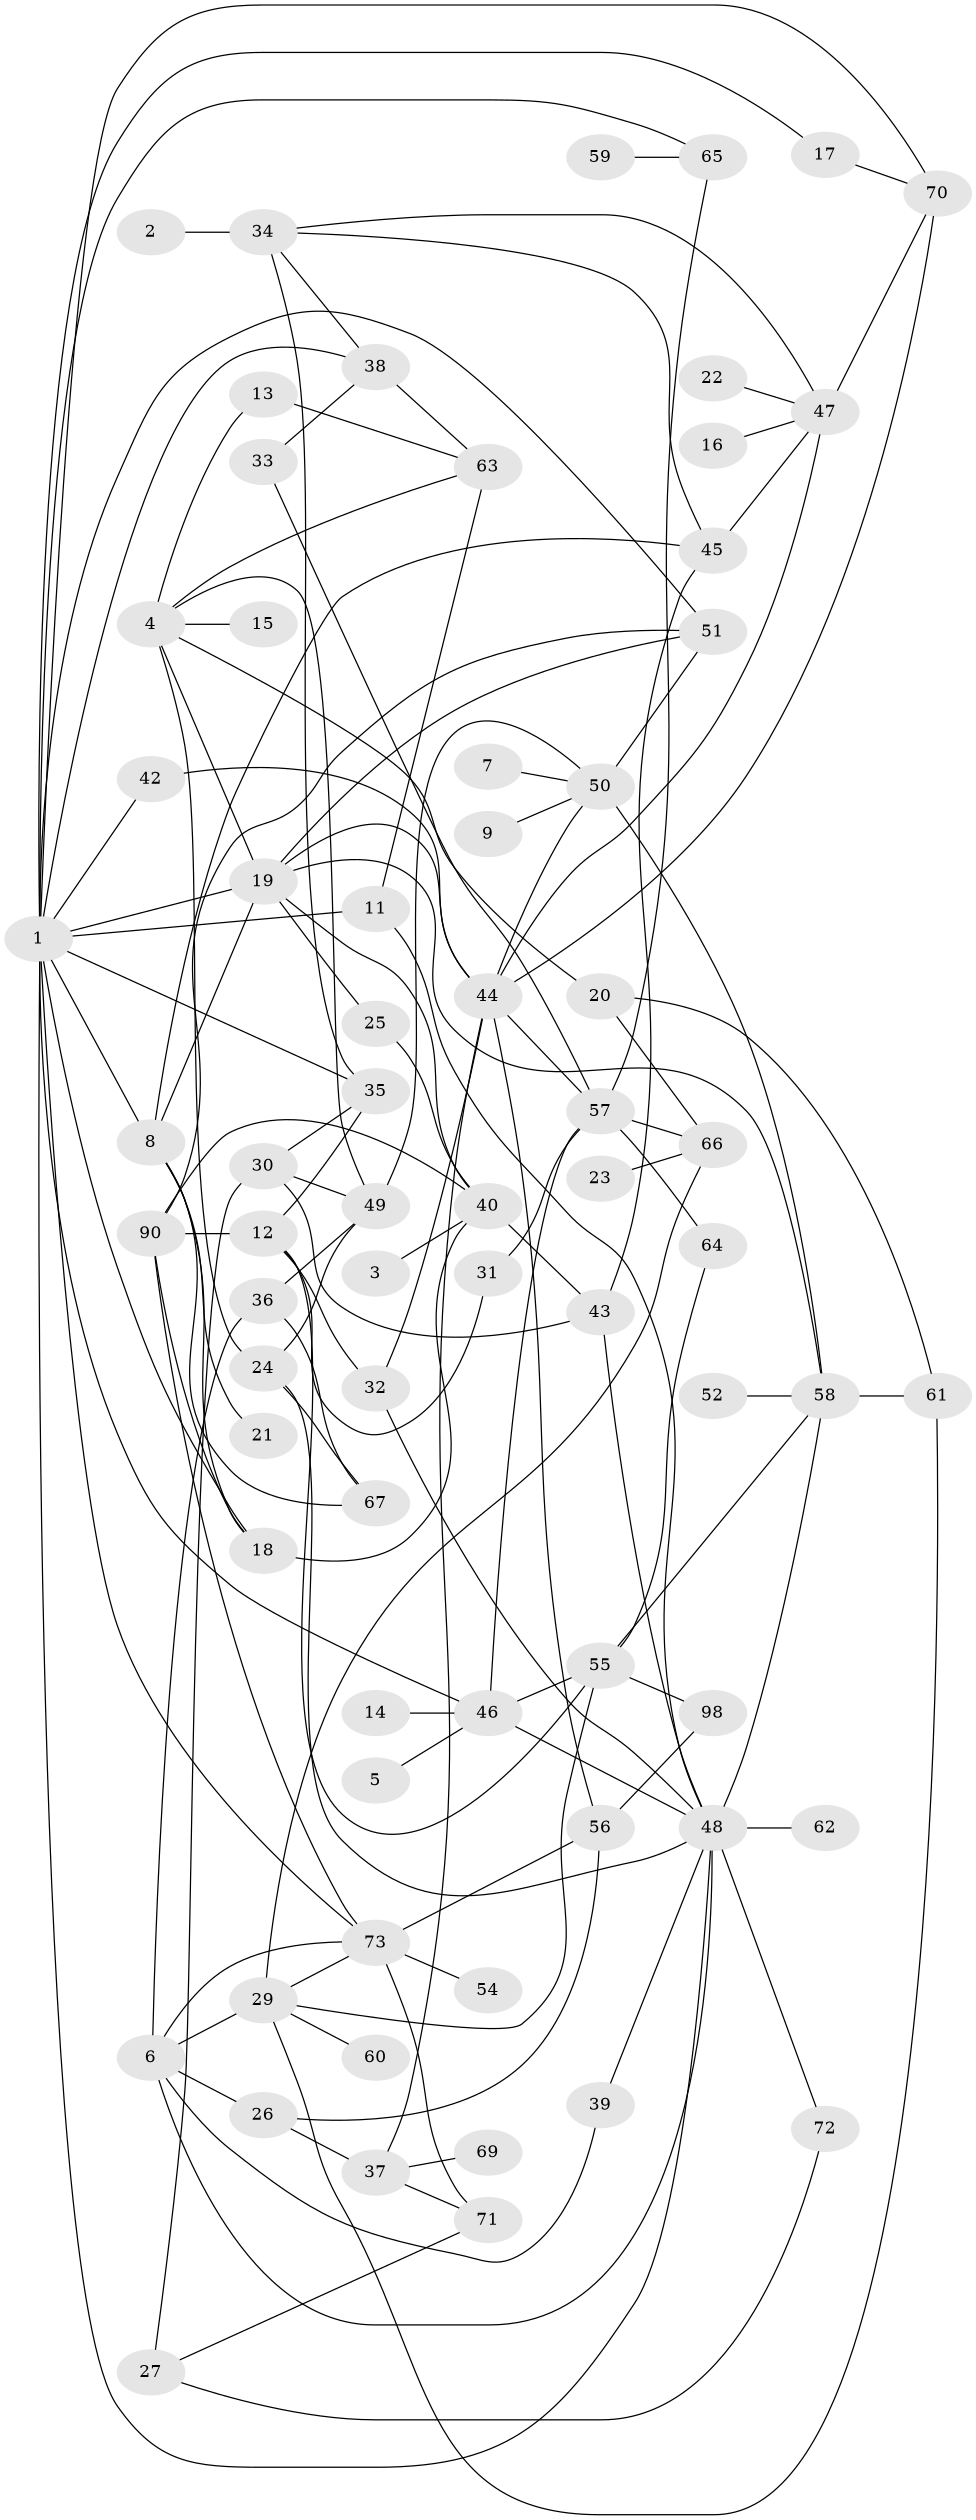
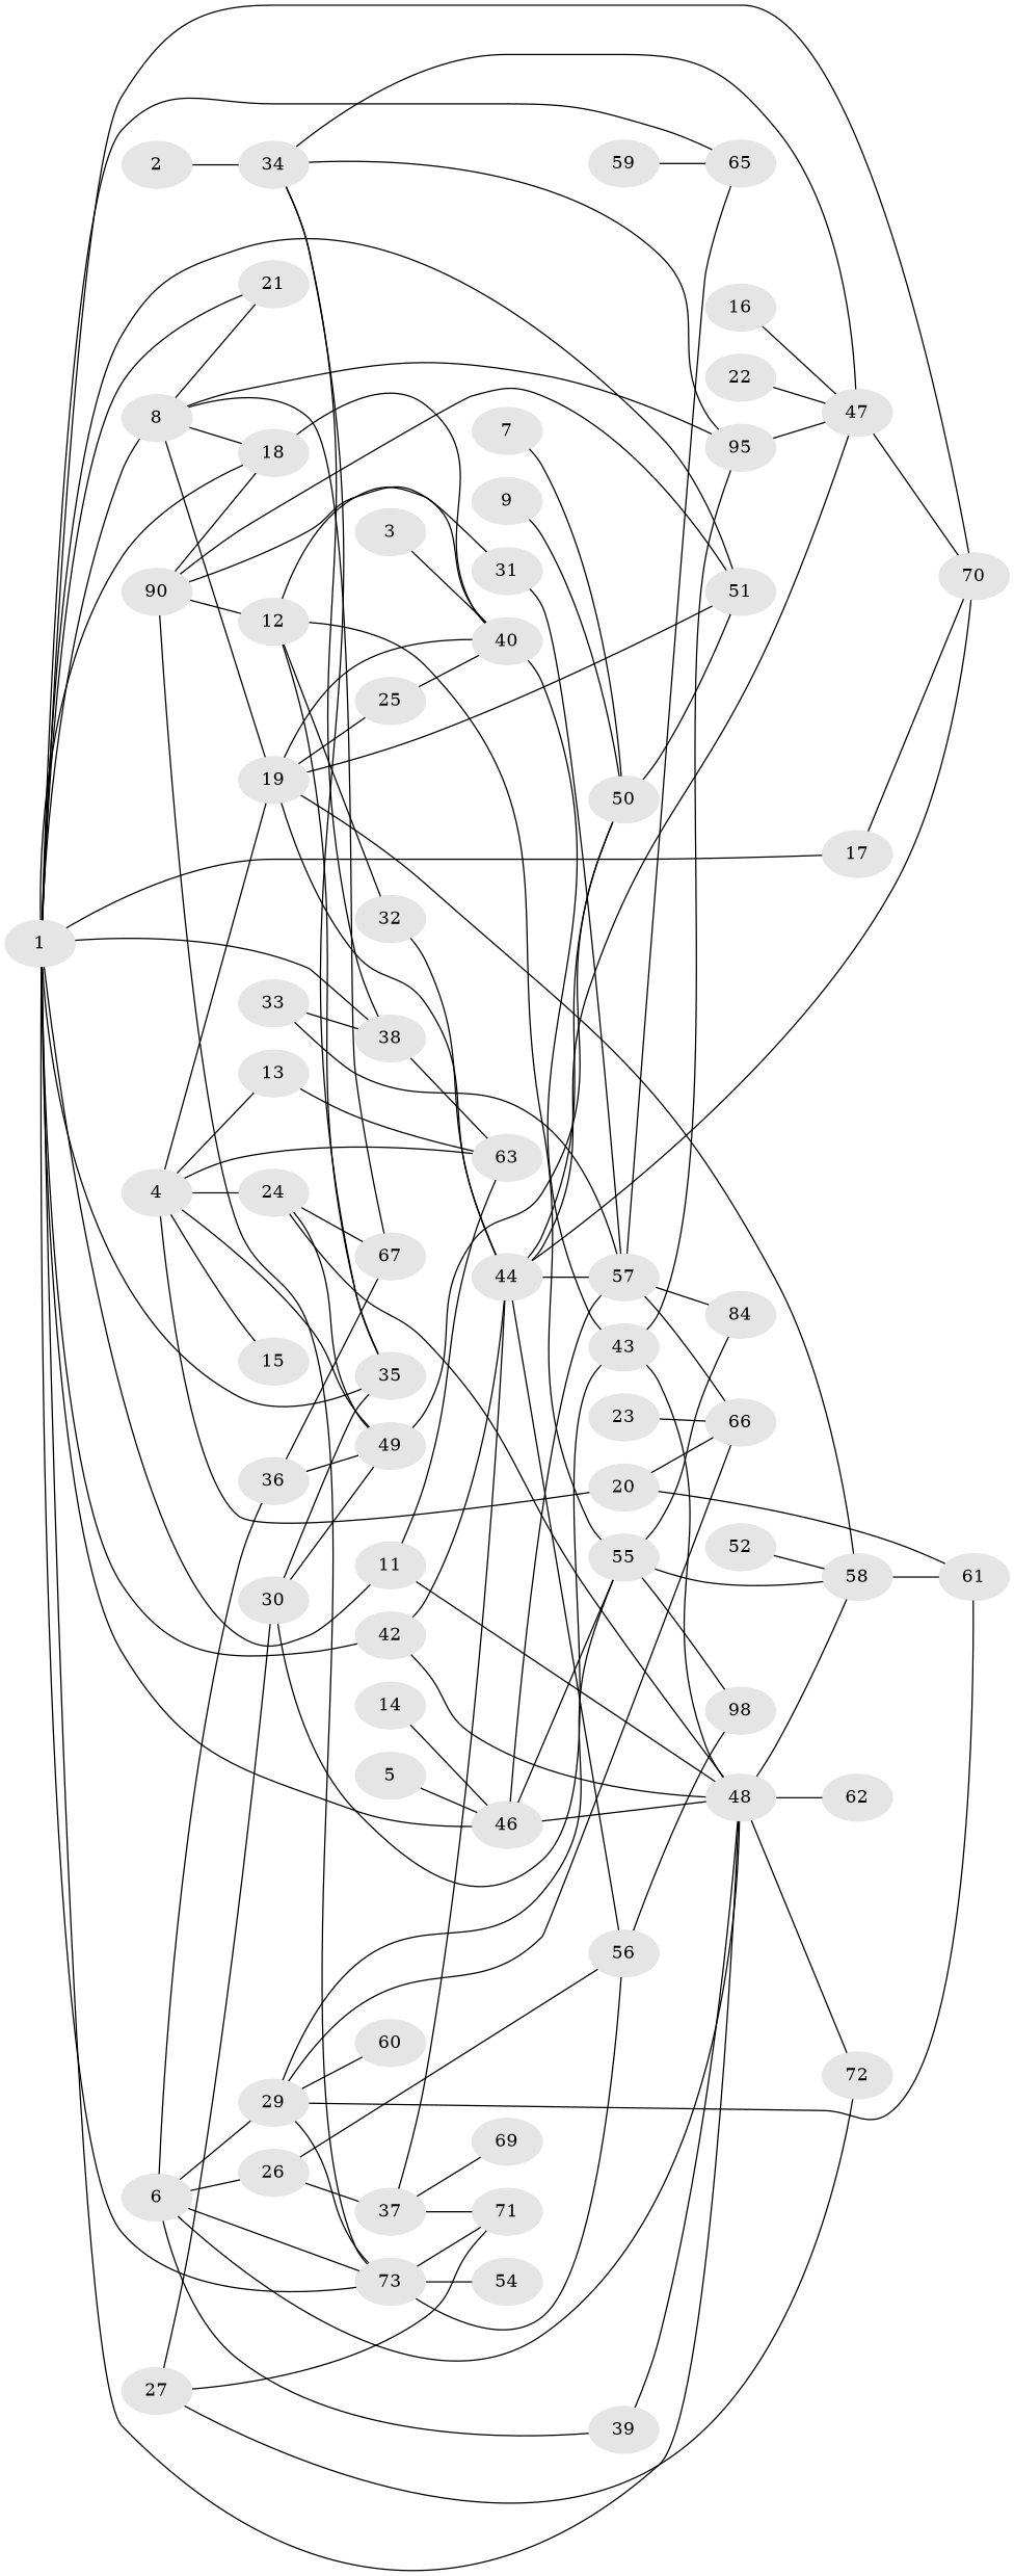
  graph {
    rankdir=LR
    node [color=gray90 style=filled]
    edge [weight=1.0]
    1
    11
    17
    18
    19
    35
    38
    42
    46
    48
    51
    n12 [label=73]
    65
    70
    8
    63
    40
    25
    44
    58
    34
-   45
+   45 [label=95]
    47
    55
    57
    72
    62
    56
    71
    54
    2
    3
    43
    4
    13
    15
    20
    24
    49
    61
    66
    67
    50
    5
    6
    26
    29
    36
    39
    37
    60
    7
    21
    9
    n55 [label=90]
    12
    31
    32
-   64
+   64 [label=84]
    n60 [label=98]
    14
    16
    22
    23
    69
    27
    30
    33
    52
    59
    1 -- 11
    1 -- 17
    1 -- 18
-   1 -- 19
+   1 -- 21
    1 -- 35
    1 -- 38
    1 -- 42
    1 -- 46 [weight=2.0]
    1 -- 48
    1 -- 51
    1 -- n12
    1 -- 65
    1 -- 70
    1 -- 8
    11 -- 48
    11 -- 63
    17 -- 70
    18 -- 40
    19 -- 51
    19 -- 40
    19 -- 25
    19 -- 44
    19 -- 58
    38 -- 63
-   32 -- 48
+   42 -- 48
    42 -- 44
    46 -- 48
    46 -- 55 [weight=2.0]
    46 -- 57
    48 -- 58
    48 -- 72
    48 -- 62
    n12 -- 56
    n12 -- 71
    n12 -- 54
    8 -- 18
    8 -- 19
    8 -- 45
    8 -- 67
    8 -- 21
    40 -- 43
    25 -- 40
    44 -- 70
    44 -- 47
    44 -- 57
    44 -- 56
    44 -- 50
    58 -- 61
    34 -- 35
    34 -- 38
    34 -- 45
    34 -- 47
    45 -- 47
    47 -- 70
    55 -- 58
    55 -- 64
    55 -- n60
    57 -- 65
    57 -- 66
    57 -- 64
    56 -- n60
    2 -- 34
    3 -- 40
    43 -- 48
    43 -- 45
    4 -- 19 [weight=2.0]
    4 -- 63
    4 -- 13
    4 -- 15
    4 -- 20
    4 -- 24
    4 -- 49 [weight=2.0]
    13 -- 63
    20 -- 61
    20 -- 66
    24 -- 48
    24 -- 49
    24 -- 67
    49 -- 50
    50 -- 51
-   50 -- 58
    5 -- 46
    6 -- 48
    6 -- n12
    6 -- 26
    6 -- 29
    6 -- 36
    6 -- 39
    26 -- 56
    26 -- 37
    29 -- n12 [weight=2.0]
    29 -- 55
    29 -- 61
    29 -- 66
    29 -- 60
    36 -- 49
    36 -- 67
    39 -- 48
    37 -- 44
    37 -- 71
    37 -- 69
    7 -- 50
    9 -- 50
    n55 -- 18
    n55 -- 51
    n55 -- n12
    n55 -- 40
    n55 -- 12 [weight=2.0]
    12 -- 35
    12 -- 55
    12 -- 31
    12 -- 32
    31 -- 57
    32 -- 44
    14 -- 46
    16 -- 47
    22 -- 47
    23 -- 66
    27 -- 72
    27 -- 71
    27 -- 30
    30 -- 35
    30 -- 43
    30 -- 49
    33 -- 38
    33 -- 57
    52 -- 58
    59 -- 65
  }
